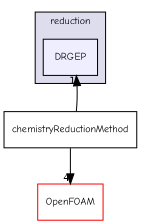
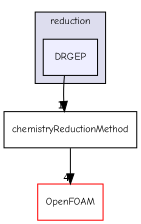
  digraph {
    compound=true
    fontname="Comic Neue"
    node [fontname="Comic Neue" fontsize=10 shape=box]
    edge [fontname="Comic Neue" labeldistance=1.5 labelfontname=Helvetica labelfontsize=10]
    n1 [fillcolor="#eeeeff" label=DRGEP pencolor=black style=filled]
    n2 [label=chemistryReductionMethod]
    n3 [color=red label=OpenFOAM]
    subgraph cluster_1 {
      bgcolor="#ddddee"
      fontsize=10
      label=reduction
      pencolor=black
      n1
    }
-   n2 -> n1 [headlabel=1]
+   n1 -> n2 [headlabel=1]
    n2 -> n3 [headlabel=4]
  }
